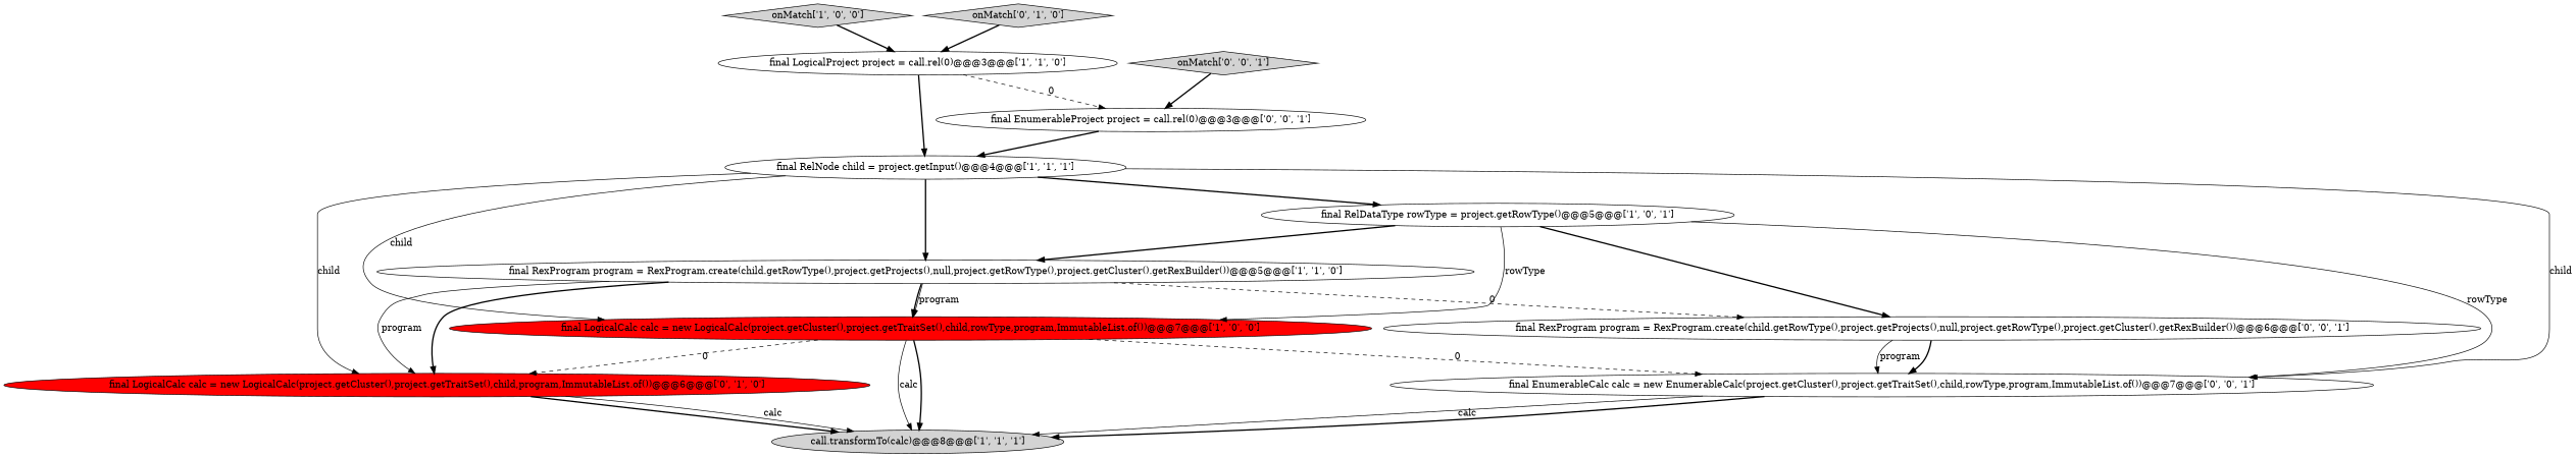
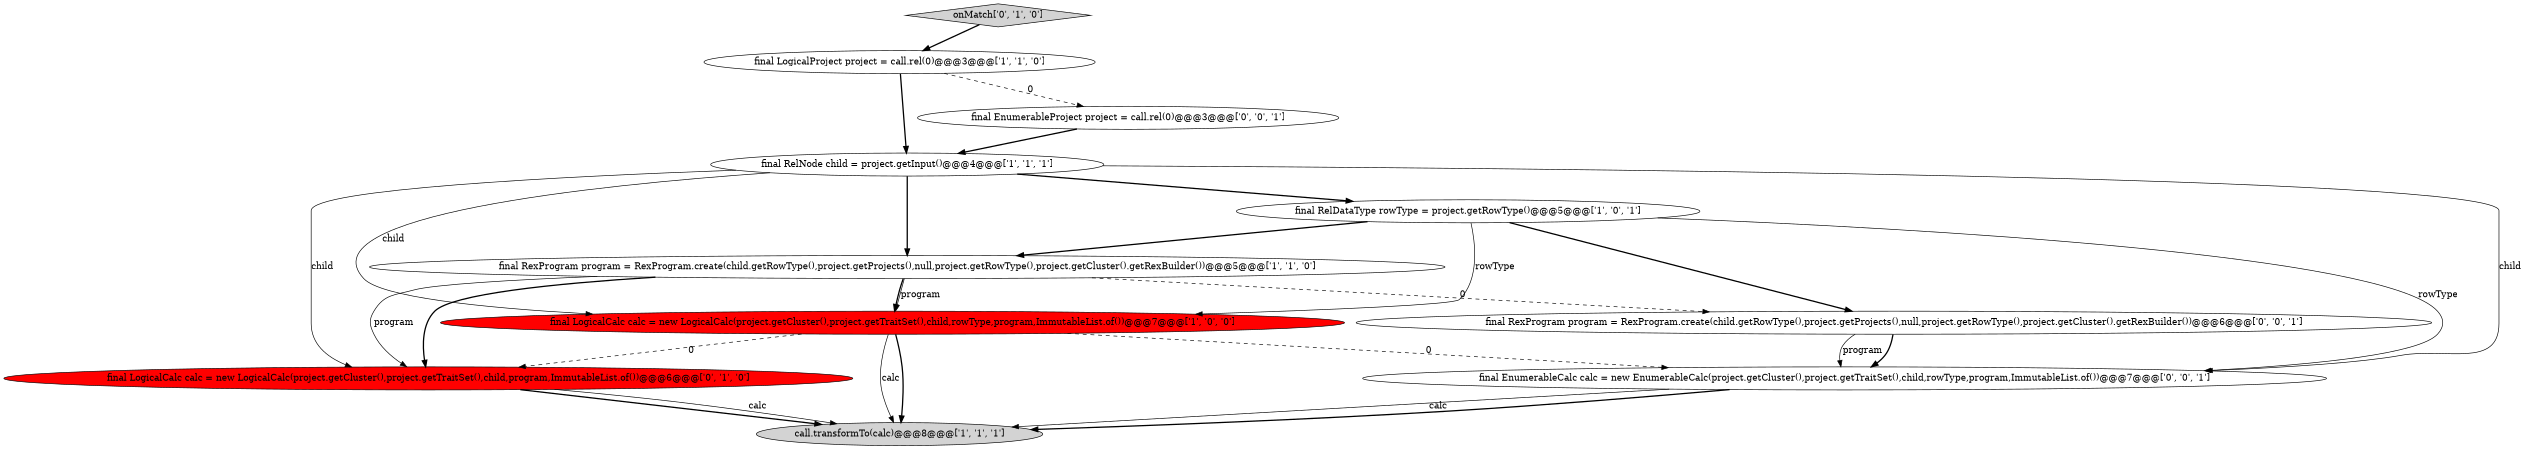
  digraph {
    node [fillcolor=white shape=ellipse style=filled]
    edge [style=bold]
    n1 [label="final RexProgram program = RexProgram.create(child.getRowType(),project.getProjects(),null,project.getRowType(),project.getCluster().getRexBuilder())@@@6@@@['0', '0', '1']"]
    n2 [label="final EnumerableCalc calc = new EnumerableCalc(project.getCluster(),project.getTraitSet(),child,rowType,program,ImmutableList.of())@@@7@@@['0', '0', '1']"]
    n3 [fillcolor=lightgray label="call.transformTo(calc)@@@8@@@['1', '1', '1']"]
    n4 [label="final LogicalProject project = call.rel(0)@@@3@@@['1', '1', '0']"]
    n5 [label="final RelNode child = project.getInput()@@@4@@@['1', '1', '1']"]
    n6 [label="final EnumerableProject project = call.rel(0)@@@3@@@['0', '0', '1']"]
    n7 [fillcolor=red label="final LogicalCalc calc = new LogicalCalc(project.getCluster(),project.getTraitSet(),child,rowType,program,ImmutableList.of())@@@7@@@['1', '0', '0']"]
    n8 [fillcolor=red label="final LogicalCalc calc = new LogicalCalc(project.getCluster(),project.getTraitSet(),child,program,ImmutableList.of())@@@6@@@['0', '1', '0']"]
    n9 [label="final RexProgram program = RexProgram.create(child.getRowType(),project.getProjects(),null,project.getRowType(),project.getCluster().getRexBuilder())@@@5@@@['1', '1', '0']"]
    n10 [label="final RelDataType rowType = project.getRowType()@@@5@@@['1', '0', '1']"]
-   n11 [fillcolor=lightgray label="onMatch['1', '0', '0']" shape=diamond]
    n12 [fillcolor=lightgray label="onMatch['0', '1', '0']" shape=diamond]
-   n13 [fillcolor=lightgray label="onMatch['0', '0', '1']" shape=diamond]
    n1 -> n2
    n1 -> n2 [label=program style=solid]
    n2 -> n3 [label=calc style=solid]
    n2 -> n3
    n4 -> n5
    n4 -> n6 [label=0 style=dashed]
    n5 -> n2 [label=child style=solid]
    n5 -> n7 [label=child style=solid]
    n5 -> n8 [label=child style=solid]
    n5 -> n9
    n5 -> n10
    n6 -> n5
    n7 -> n2 [label=0 style=dashed]
    n7 -> n3
    n7 -> n3 [label=calc style=solid]
    n7 -> n8 [label=0 style=dashed]
    n8 -> n3
    n8 -> n3 [label=calc style=solid]
    n9 -> n1 [label=0 style=dashed]
    n9 -> n7
    n9 -> n7 [label=program style=solid]
    n9 -> n8 [label=program style=solid]
    n9 -> n8
    n10 -> n1
    n10 -> n2 [label=rowType style=solid]
    n10 -> n7 [label=rowType style=solid]
    n10 -> n9
-   n11 -> n4
    n12 -> n4
-   n13 -> n6
  }
